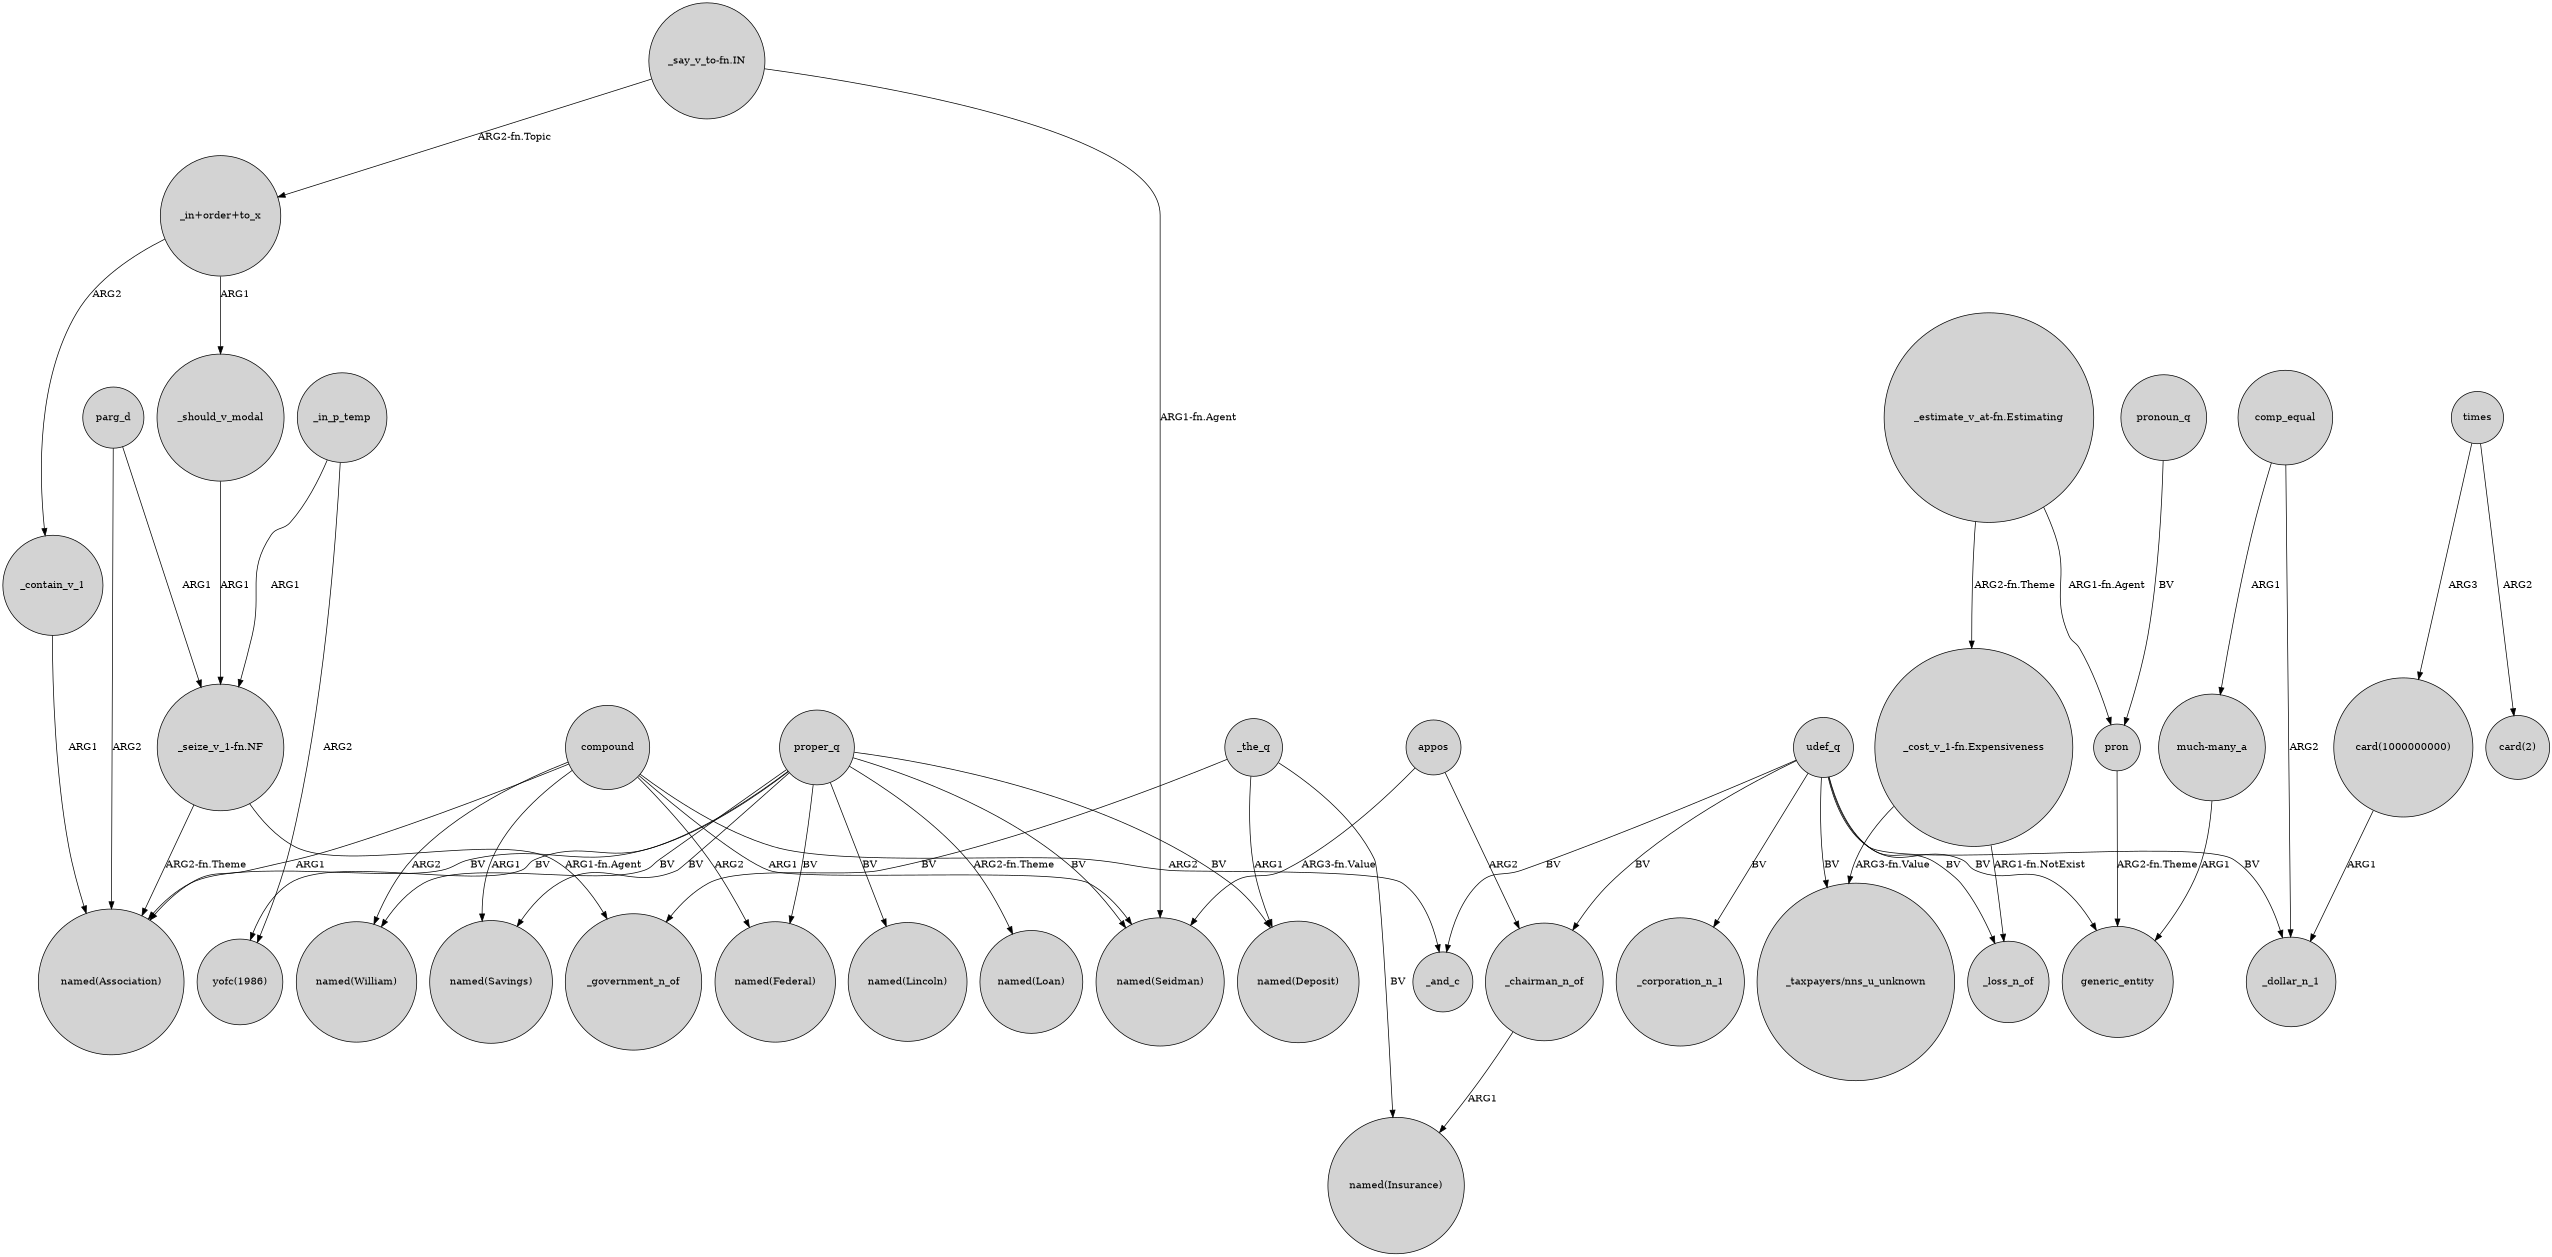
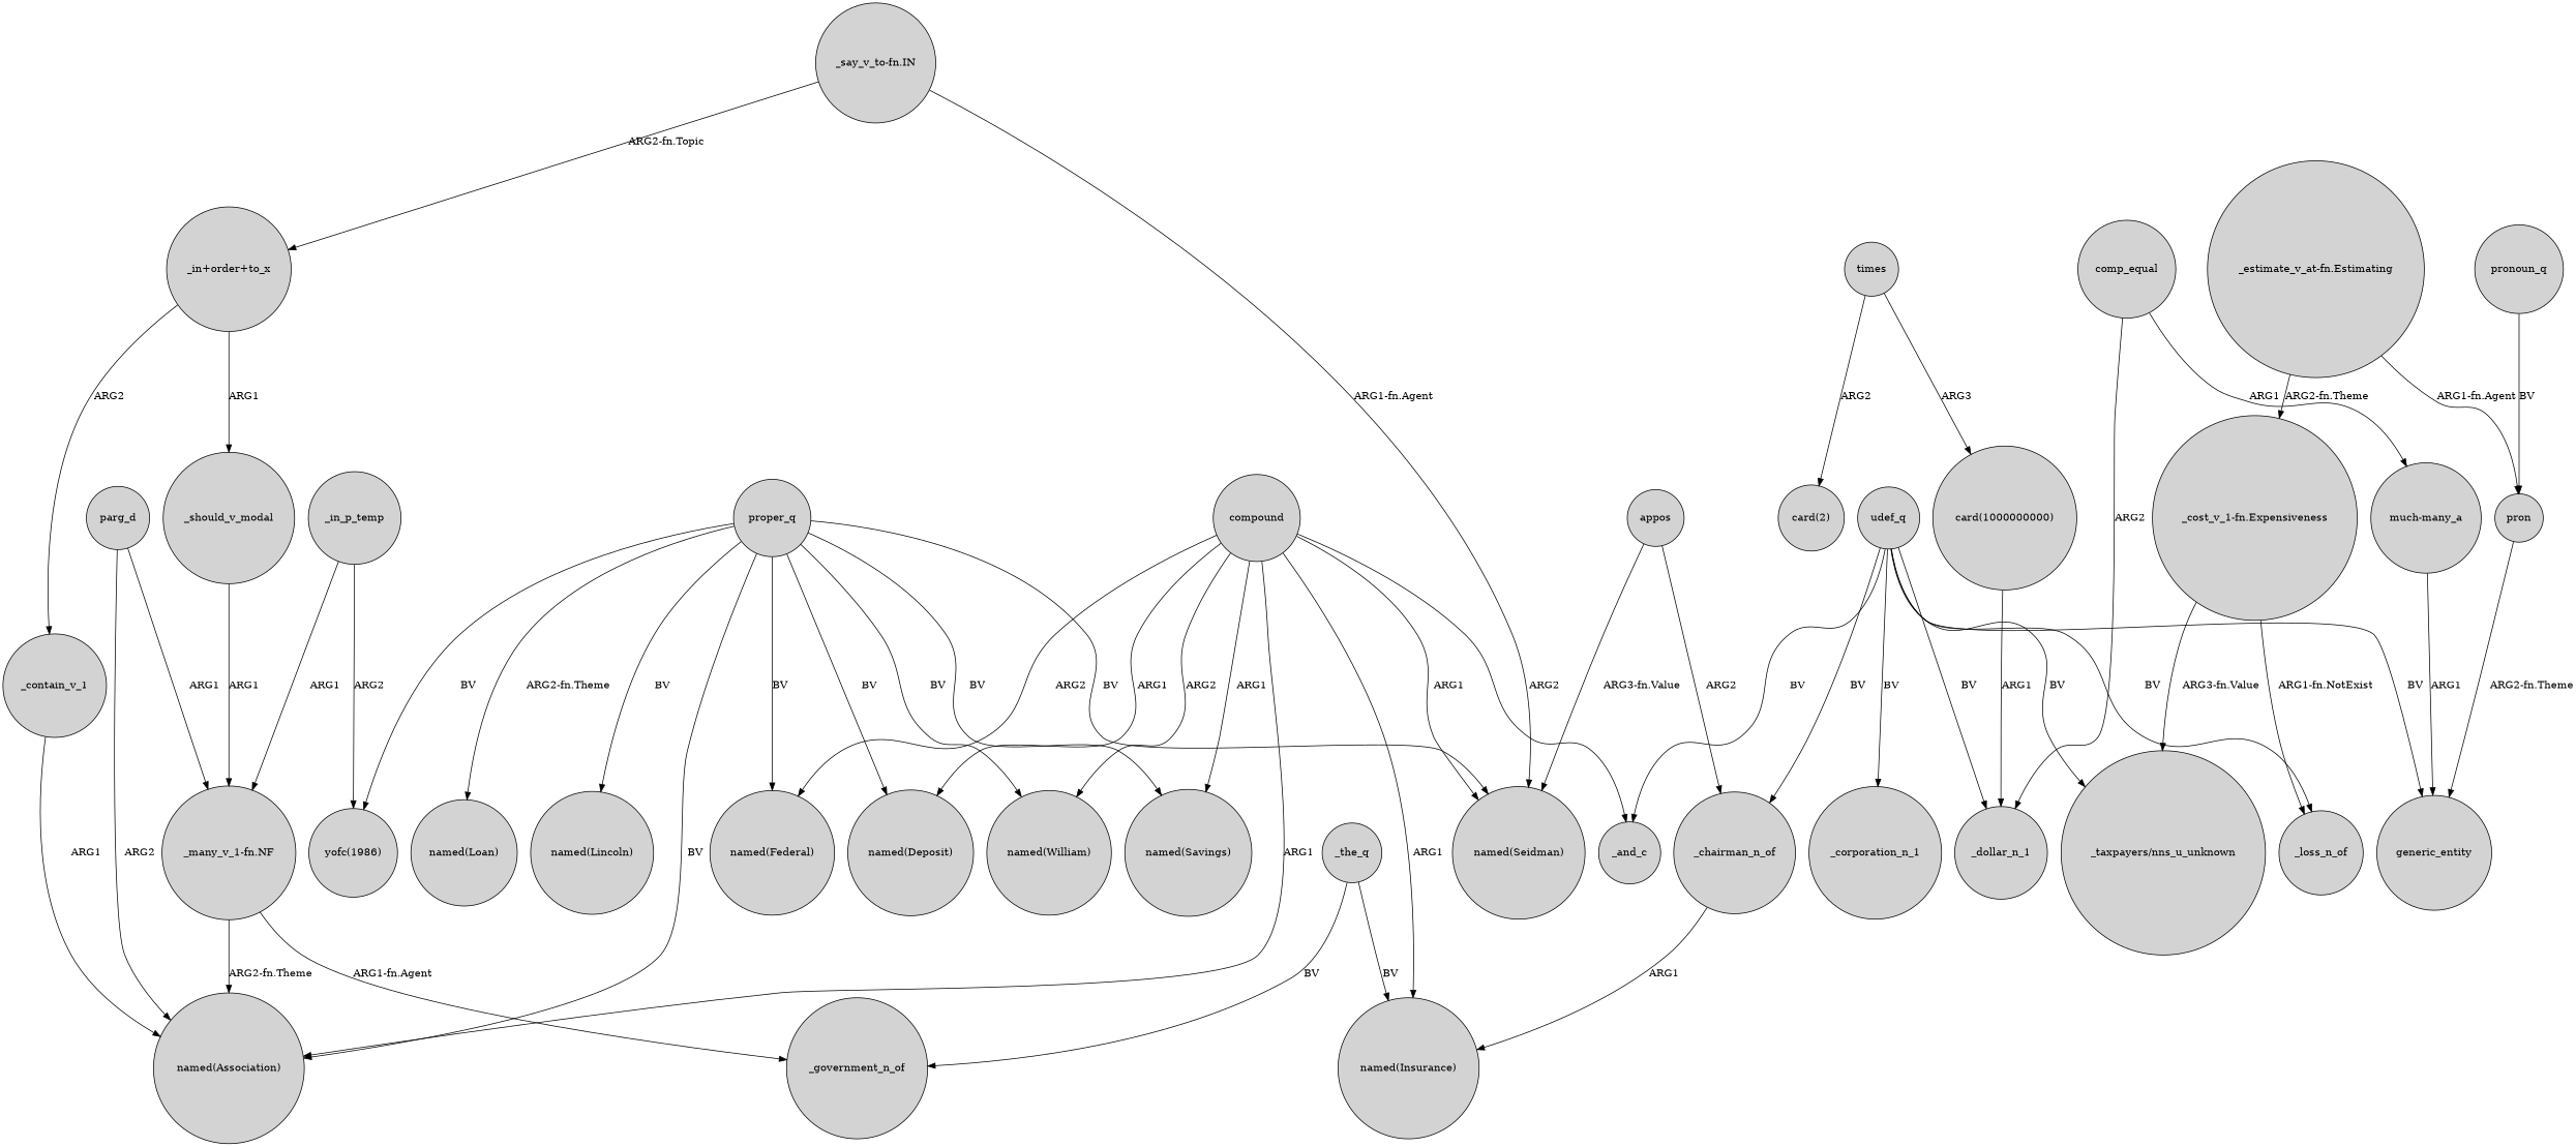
  digraph {
    node [shape=circle style=filled]
    _in_p_temp
-   "_seize_v_1-fn.NF"
+   "_seize_v_1-fn.NF" [label="_many_v_1-fn.NF"]
    "yofc(1986)"
    "named(Association)"
    _government_n_of
    _contain_v_1
    compound
    "named(Seidman)"
    "named(Insurance)"
    "named(Deposit)"
    "named(Savings)"
    _and_c
    "named(William)"
    "named(Federal)"
    udef_q
    _loss_n_of
    _corporation_n_1
    generic_entity
    _chairman_n_of
    _dollar_n_1
    "_taxpayers/nns_u_unknown"
    "_say_v_to-fn.IN"
    "_in+order+to_x"
    _should_v_modal
    "much-many_a"
    comp_equal
    parg_d
    _the_q
    "_cost_v_1-fn.Expensiveness"
    proper_q
    "named(Lincoln)"
    "named(Loan)"
    times
    "card(1000000000)"
    "card(2)"
    pronoun_q
    pron
    appos
    "_estimate_v_at-fn.Estimating"
    _in_p_temp -> "_seize_v_1-fn.NF" [label=ARG1]
    _in_p_temp -> "yofc(1986)" [label=ARG2]
    "_seize_v_1-fn.NF" -> "named(Association)" [label="ARG2-fn.Theme"]
    "_seize_v_1-fn.NF" -> _government_n_of [label="ARG1-fn.Agent"]
    _contain_v_1 -> "named(Association)" [label=ARG1]
    compound -> "named(Association)" [label=ARG1]
    compound -> "named(Seidman)" [label=ARG1]
-   _the_q -> "named(Deposit)" [label=ARG1]
+   compound -> "named(Insurance)" [label=ARG1]
+   compound -> "named(Deposit)" [label=ARG1]
    compound -> "named(Savings)" [label=ARG1]
    compound -> _and_c [label=ARG2]
    compound -> "named(William)" [label=ARG2]
    compound -> "named(Federal)" [label=ARG2]
    udef_q -> _and_c [label=BV]
    udef_q -> _loss_n_of [label=BV]
    udef_q -> _corporation_n_1 [label=BV]
    udef_q -> generic_entity [label=BV]
    udef_q -> _chairman_n_of [label=BV]
    udef_q -> _dollar_n_1 [label=BV]
    udef_q -> "_taxpayers/nns_u_unknown" [label=BV]
    _chairman_n_of -> "named(Insurance)" [label=ARG1]
    "_say_v_to-fn.IN" -> "named(Seidman)" [label="ARG1-fn.Agent"]
    "_say_v_to-fn.IN" -> "_in+order+to_x" [label="ARG2-fn.Topic"]
    "_in+order+to_x" -> _contain_v_1 [label=ARG2]
    "_in+order+to_x" -> _should_v_modal [label=ARG1]
    _should_v_modal -> "_seize_v_1-fn.NF" [label=ARG1]
    "much-many_a" -> generic_entity [label=ARG1]
    comp_equal -> _dollar_n_1 [label=ARG2]
    comp_equal -> "much-many_a" [label=ARG1]
    parg_d -> "_seize_v_1-fn.NF" [label=ARG1]
    parg_d -> "named(Association)" [label=ARG2]
    _the_q -> _government_n_of [label=BV]
    _the_q -> "named(Insurance)" [label=BV]
    "_cost_v_1-fn.Expensiveness" -> _loss_n_of [label="ARG1-fn.NotExist"]
    "_cost_v_1-fn.Expensiveness" -> "_taxpayers/nns_u_unknown" [label="ARG3-fn.Value"]
    proper_q -> "yofc(1986)" [label=BV]
    proper_q -> "named(Association)" [label=BV]
    proper_q -> "named(Seidman)" [label=BV]
    proper_q -> "named(Deposit)" [label=BV]
    proper_q -> "named(Savings)" [label=BV]
    proper_q -> "named(William)" [label=BV]
    proper_q -> "named(Federal)" [label=BV]
    proper_q -> "named(Lincoln)" [label=BV]
    proper_q -> "named(Loan)" [label="ARG2-fn.Theme"]
    times -> "card(1000000000)" [label=ARG3]
    times -> "card(2)" [label=ARG2]
    "card(1000000000)" -> _dollar_n_1 [label=ARG1]
    pronoun_q -> pron [label=BV]
    pron -> generic_entity [label="ARG2-fn.Theme"]
    appos -> "named(Seidman)" [label="ARG3-fn.Value"]
    appos -> _chairman_n_of [label=ARG2]
    "_estimate_v_at-fn.Estimating" -> "_cost_v_1-fn.Expensiveness" [label="ARG2-fn.Theme"]
    "_estimate_v_at-fn.Estimating" -> pron [label="ARG1-fn.Agent"]
  }
